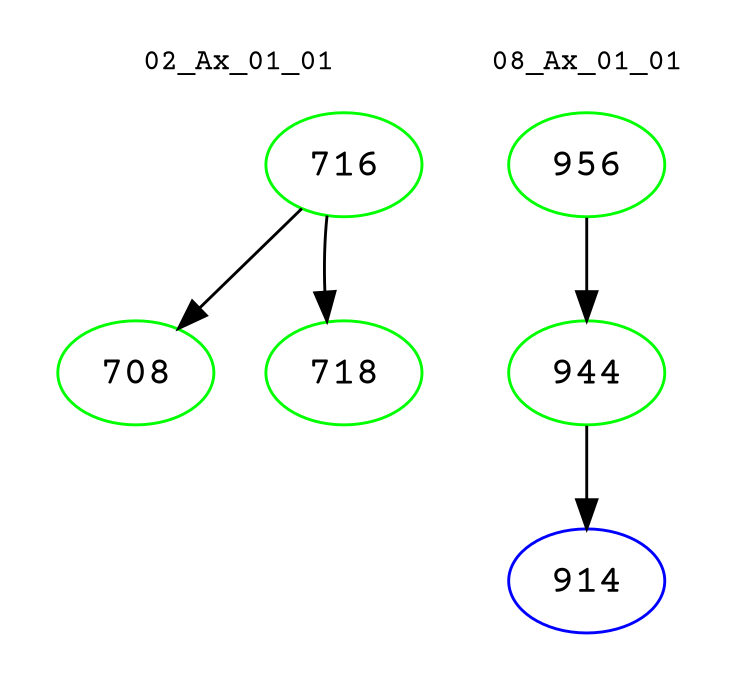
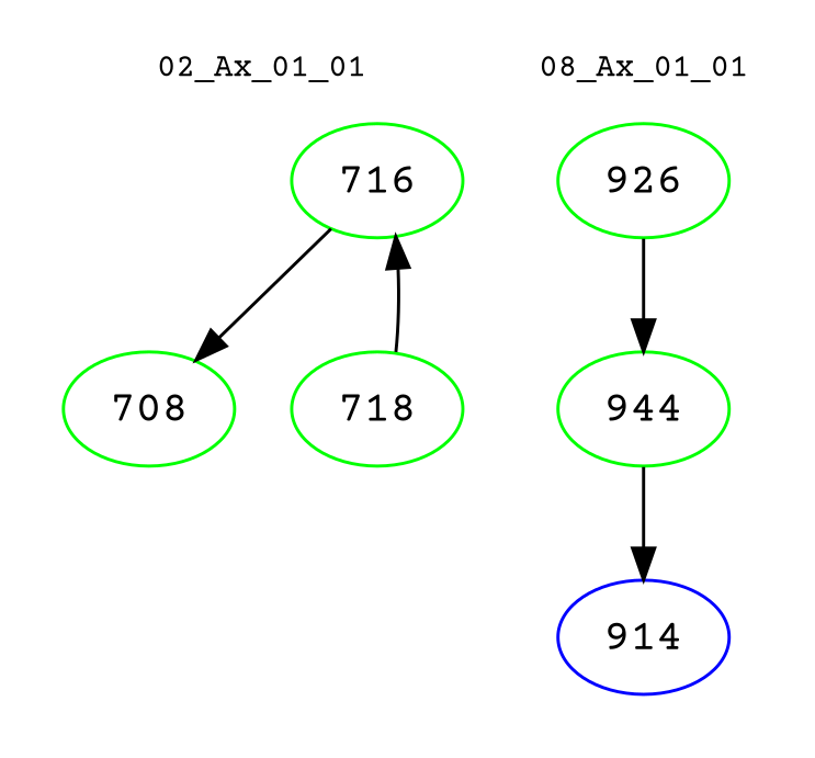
  digraph {
    fontname="Courier Prime"
    node [color=green fontname="Courier Prime"]
    edge [color=black fontname="Courier Prime"]
    n1 [label=716]
    n2 [label=708]
    n3 [label=718]
    n4 [label=944]
    n5 [color=blue label=914]
-   n6 [label=956]
+   n6 [label=926]
    subgraph cluster_1 {
      color=white
      fontsize=10
      label="02_Ax_01_01"
      n1
      n2
      n3
    }
    subgraph cluster_2 {
      color=white
      fontsize=10
      label="08_Ax_01_01"
      n4
      n5
      n6
    }
    n1 -> n2
-   n1 -> n3
+   n3 -> n1
    n4 -> n5
    n6 -> n4
  }
